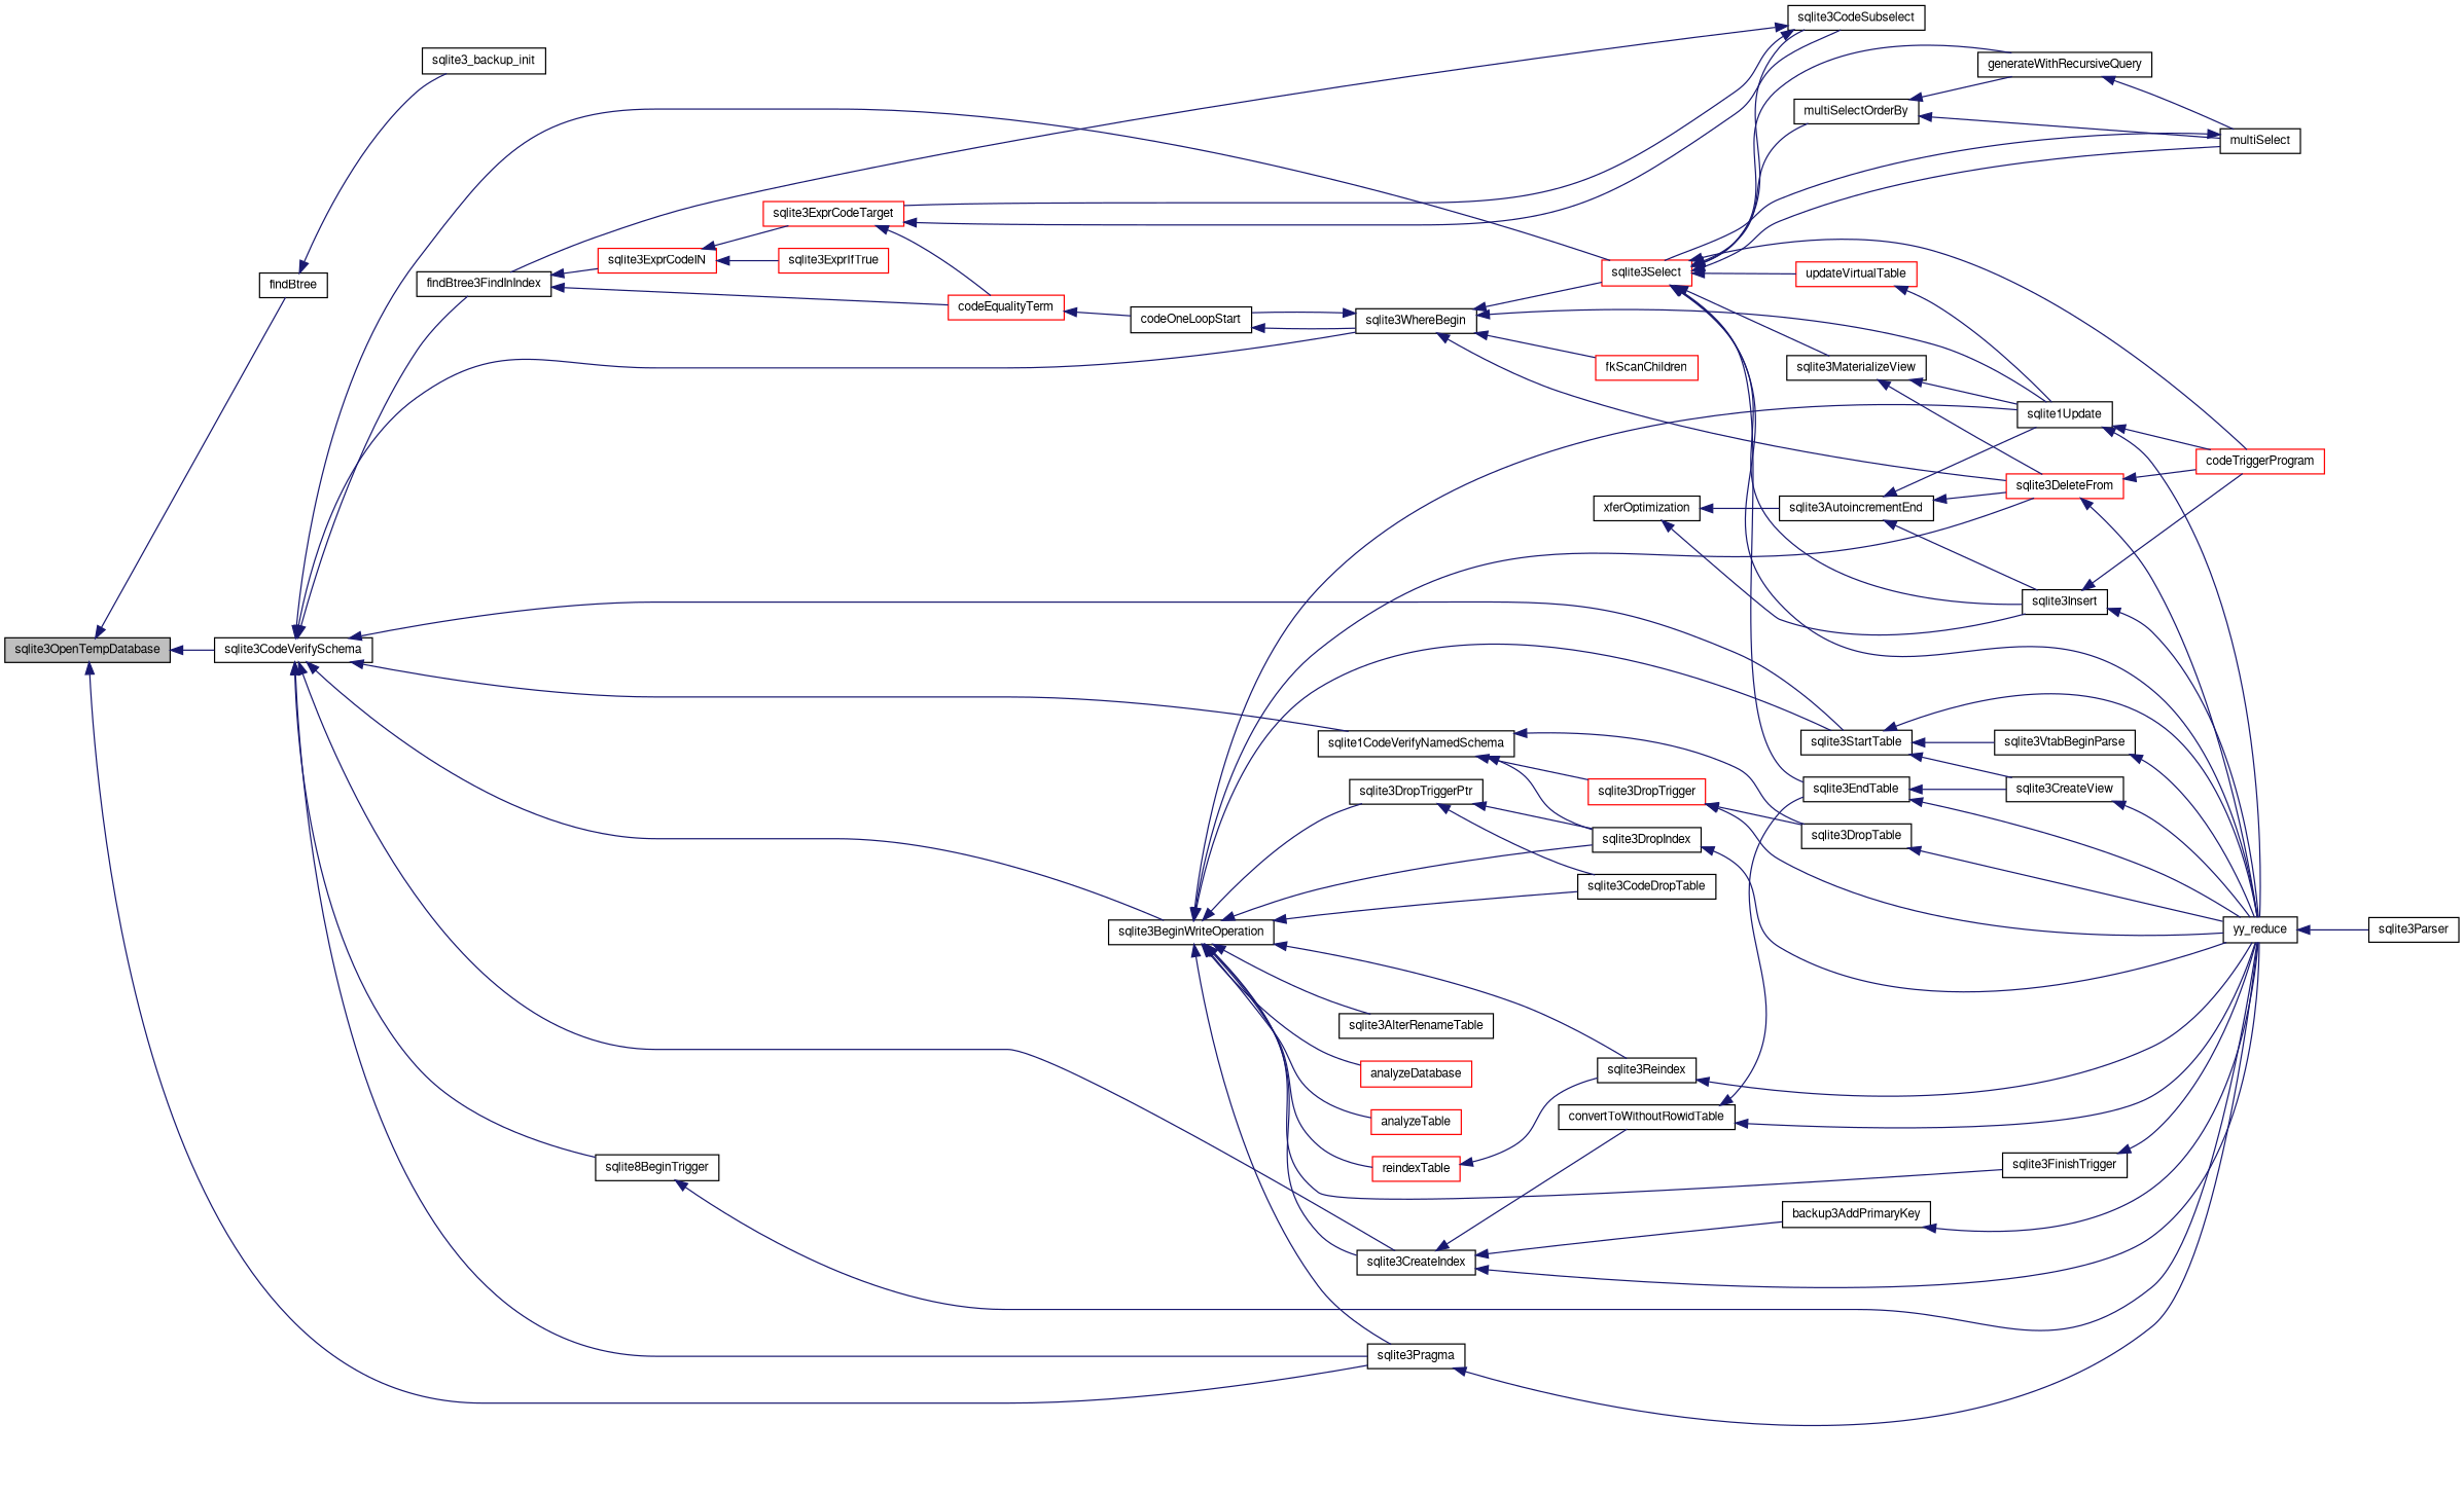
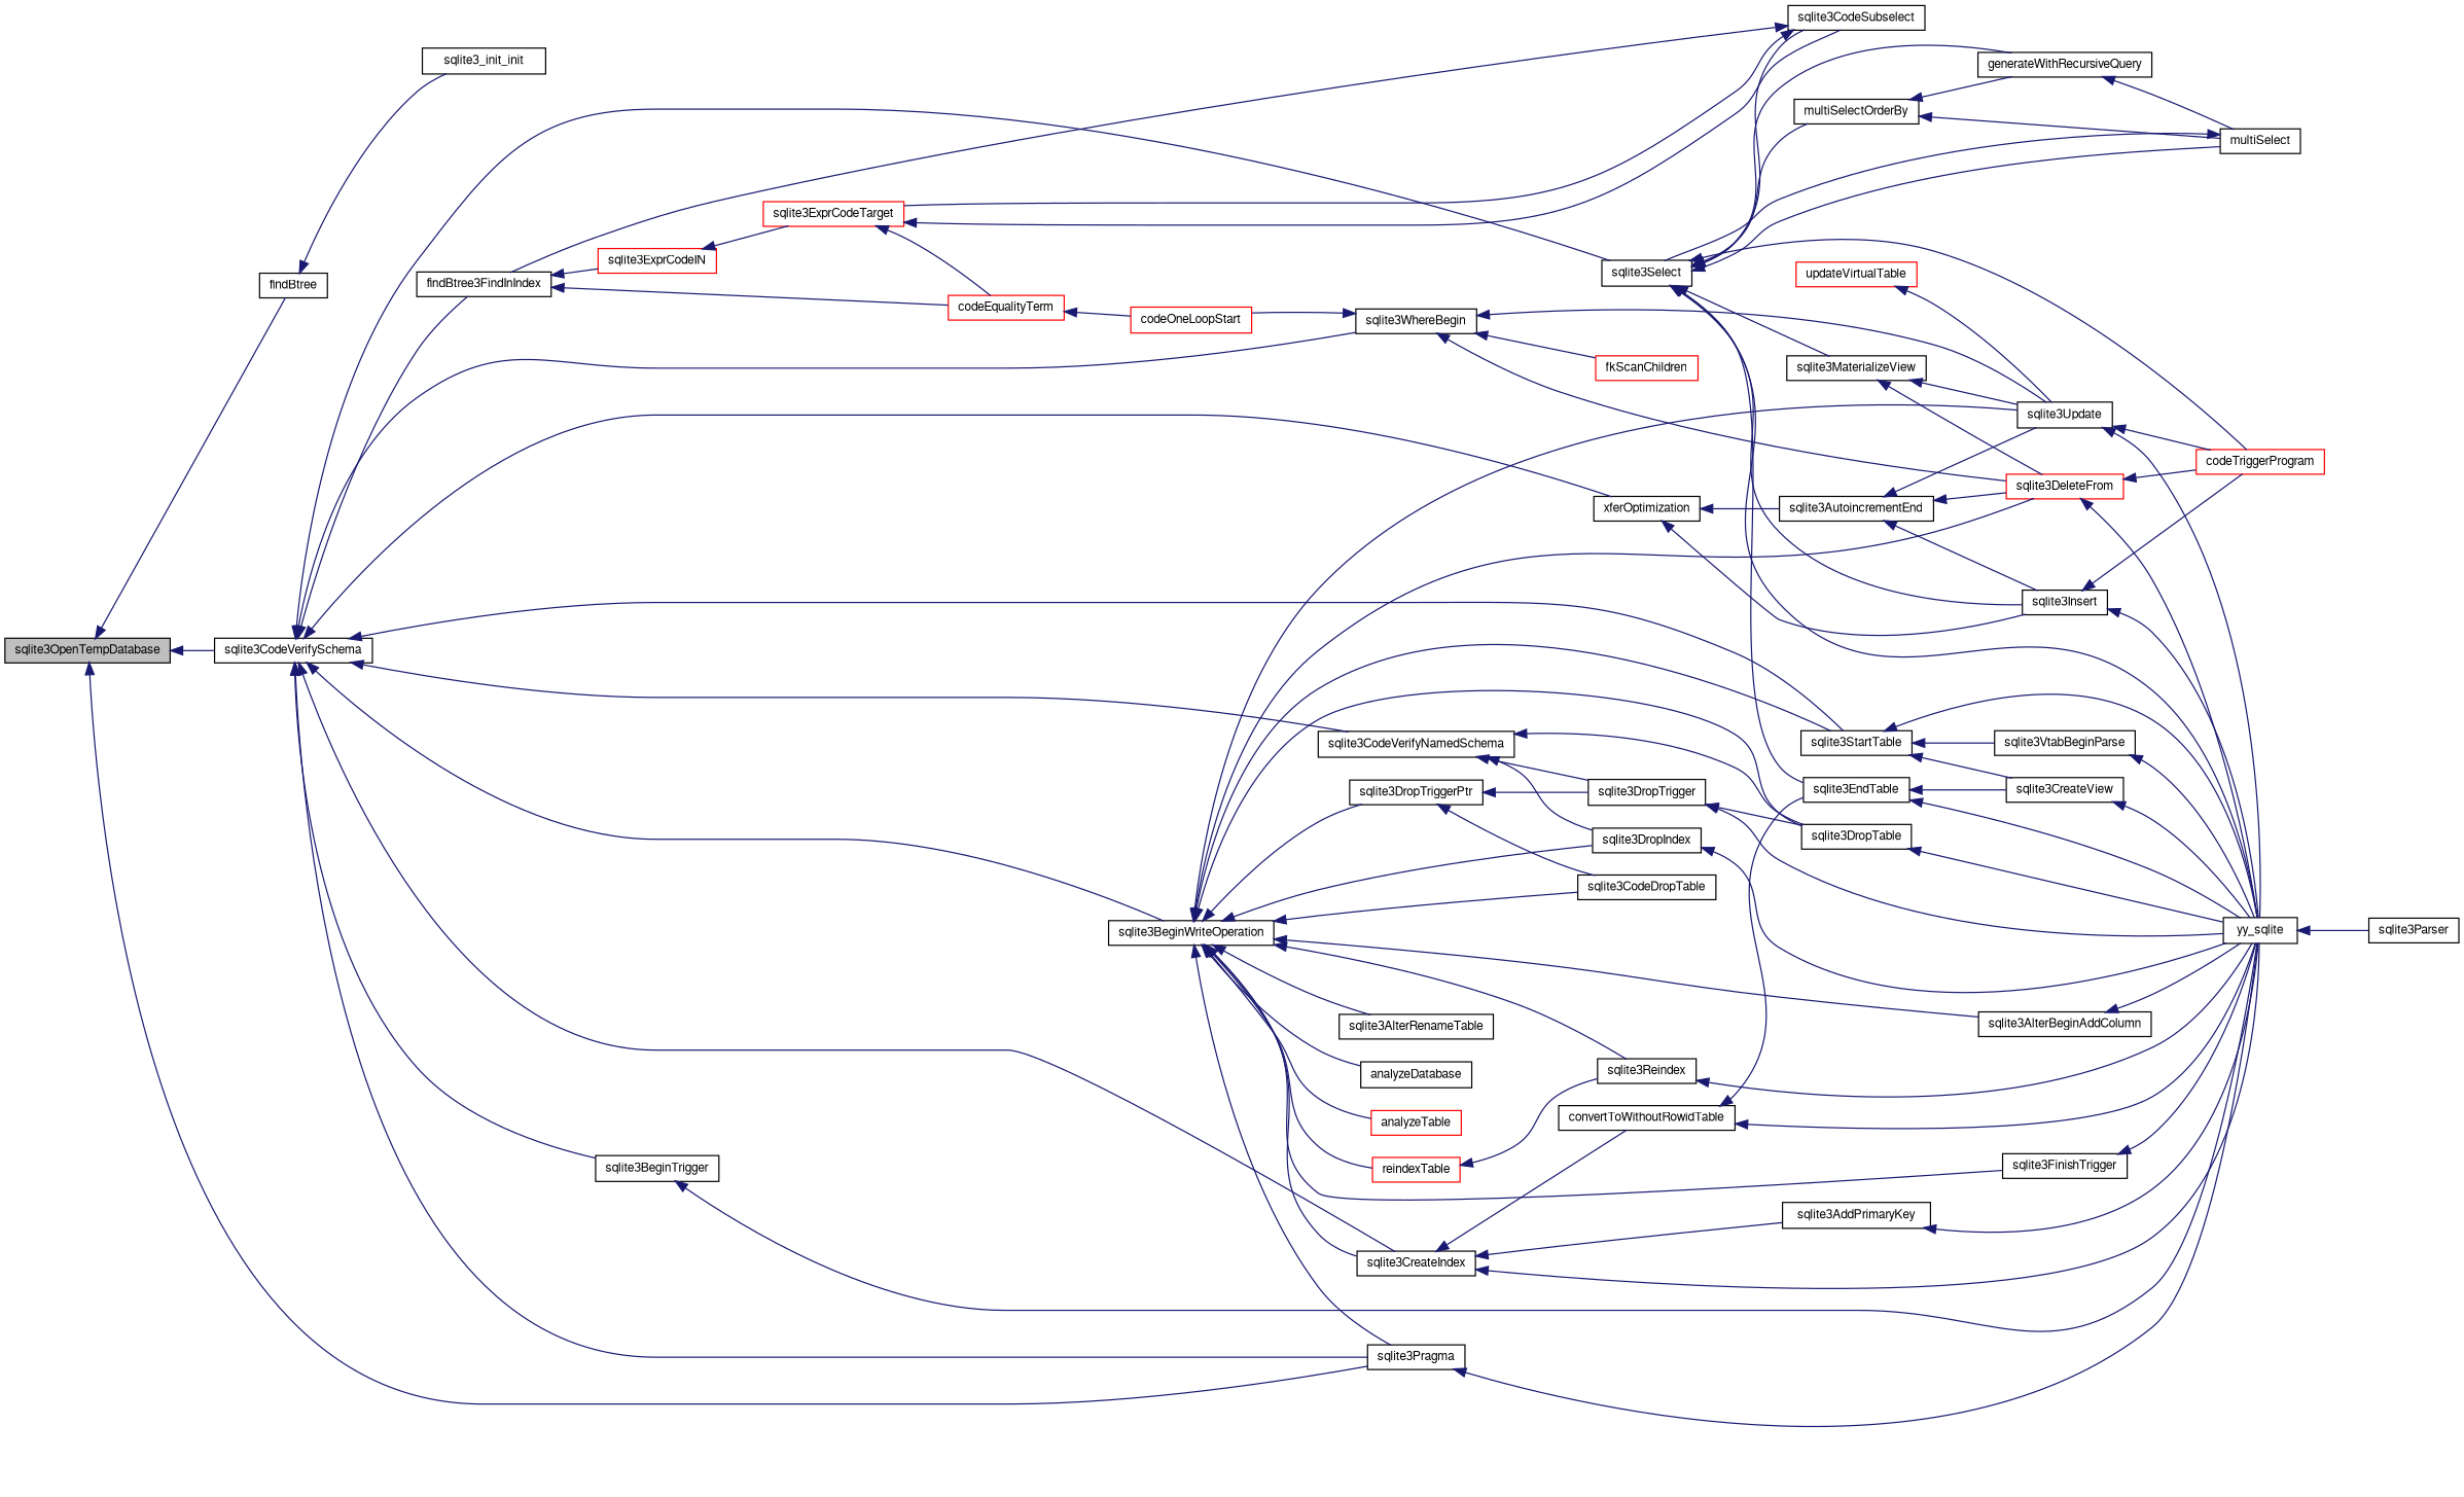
  digraph {
    rankdir=LR
    node [color=black fillcolor=white fontname=FreeSans fontsize=10 shape=record style=filled]
    edge [color=midnightblue dir=back fontname=FreeSans fontsize=10 labelfontname=FreeSans labelfontsize=10 style=solid]
    n1 [fillcolor=grey75 fontcolor=black height=0.2 label=sqlite3OpenTempDatabase width=0.4]
    n2 [height=0.2 label=findBtree width=0.4]
    n3 [height=0.2 label=sqlite3CodeVerifySchema width=0.4]
    n4 [height=0.2 label=sqlite3Pragma width=0.4]
-   n5 [height=0.2 label=sqlite3_backup_init width=0.4]
+   n5 [height=0.2 label=sqlite3_init_init width=0.4]
    n6 [height=0.2 label=findBtree3FindInIndex width=0.4]
    n7 [height=0.2 label=sqlite3WhereBegin width=0.4]
-   n8 [color=red height=0.2 label=sqlite3Select width=0.4]
+   n8 [height=0.2 label=sqlite3Select width=0.4]
    n9 [height=0.2 label=sqlite3StartTable width=0.4]
    n10 [height=0.2 label=sqlite3CreateIndex width=0.4]
-   n11 [height=0.2 label=sqlite1CodeVerifyNamedSchema width=0.4]
+   n11 [height=0.2 label=sqlite3CodeVerifyNamedSchema width=0.4]
    n12 [height=0.2 label=sqlite3BeginWriteOperation width=0.4]
    n13 [height=0.2 label=xferOptimization width=0.4]
-   n14 [height=0.2 label=sqlite8BeginTrigger width=0.4]
-   n15 [height=0.2 label=yy_reduce width=0.4]
+   n14 [height=0.2 label=sqlite3BeginTrigger width=0.4]
+   n15 [height=0.2 label=yy_sqlite width=0.4]
    n16 [color=red height=0.2 label=sqlite3ExprCodeIN width=0.4]
    n17 [color=red height=0.2 label=codeEqualityTerm width=0.4]
-   n18 [height=0.2 label=codeOneLoopStart width=0.4]
+   n18 [color=red height=0.2 label=codeOneLoopStart width=0.4]
    n19 [color=red height=0.2 label=sqlite3DeleteFrom width=0.4]
    n20 [color=red height=0.2 label=fkScanChildren width=0.4]
-   n21 [height=0.2 label=sqlite1Update width=0.4]
+   n21 [height=0.2 label=sqlite3Update width=0.4]
    n22 [height=0.2 label=sqlite3CodeSubselect width=0.4]
    n23 [color=red height=0.2 label=codeTriggerProgram width=0.4]
    n24 [height=0.2 label=sqlite3EndTable width=0.4]
    n25 [height=0.2 label=sqlite3MaterializeView width=0.4]
    n26 [height=0.2 label=sqlite3Insert width=0.4]
    n27 [height=0.2 label=generateWithRecursiveQuery width=0.4]
    n28 [height=0.2 label=multiSelect width=0.4]
    n29 [height=0.2 label=multiSelectOrderBy width=0.4]
    n30 [color=red height=0.2 label=updateVirtualTable width=0.4]
    n31 [height=0.2 label=sqlite3CreateView width=0.4]
    n32 [height=0.2 label=sqlite3VtabBeginParse width=0.4]
-   n33 [height=0.2 label=backup3AddPrimaryKey width=0.4]
+   n33 [height=0.2 label=sqlite3AddPrimaryKey width=0.4]
    n34 [height=0.2 label=convertToWithoutRowidTable width=0.4]
    n35 [height=0.2 label=sqlite3DropTable width=0.4]
    n36 [height=0.2 label=sqlite3DropIndex width=0.4]
-   n37 [color=red height=0.2 label=sqlite3DropTrigger width=0.4]
+   n37 [height=0.2 label=sqlite3DropTrigger width=0.4]
    n38 [height=0.2 label=sqlite3AlterRenameTable width=0.4]
-   n40 [color=red height=0.2 label=analyzeDatabase width=0.4]
+   n39 [height=0.2 label=sqlite3AlterBeginAddColumn width=0.4]
+   n40 [height=0.2 label=analyzeDatabase width=0.4]
    n41 [color=red height=0.2 label=analyzeTable width=0.4]
    n42 [height=0.2 label=sqlite3CodeDropTable width=0.4]
    n43 [color=red height=0.2 label=reindexTable width=0.4]
    n44 [height=0.2 label=sqlite3Reindex width=0.4]
    n45 [height=0.2 label=sqlite3FinishTrigger width=0.4]
    n46 [height=0.2 label=sqlite3DropTriggerPtr width=0.4]
    n47 [height=0.2 label=sqlite3AutoincrementEnd width=0.4]
    n48 [color=red height=0.2 label=sqlite3ExprCodeTarget width=0.4]
-   n49 [color=red height=0.2 label=sqlite3ExprIfTrue width=0.4]
    n50 [height=0.2 label=sqlite3Parser width=0.4]
    n1 -> n2
    n1 -> n3
    n1 -> n4
    n2 -> n5
    n3 -> n4
    n3 -> n6
    n3 -> n7
    n3 -> n8
    n3 -> n9
    n3 -> n10
    n3 -> n11
    n3 -> n12
+   n3 -> n13
    n3 -> n14
    n4 -> n15
    n6 -> n16
    n6 -> n17
-   n7 -> n8
    n7 -> n18
    n7 -> n19
    n7 -> n20
    n7 -> n21
    n8 -> n15
    n8 -> n22
    n8 -> n23
    n8 -> n24
    n8 -> n25
    n8 -> n26
    n8 -> n27
    n8 -> n28
    n8 -> n29
-   n8 -> n30
    n9 -> n15
    n9 -> n31
    n9 -> n32
    n10 -> n15
    n10 -> n33
    n10 -> n34
    n11 -> n35
    n11 -> n36
    n11 -> n37
    n12 -> n4
    n12 -> n9
    n12 -> n10
    n12 -> n19
    n12 -> n21
+   n12 -> n35
    n12 -> n36
    n12 -> n38
+   n12 -> n39
    n12 -> n40
    n12 -> n41
    n12 -> n42
    n12 -> n43
    n12 -> n44
    n12 -> n45
    n12 -> n46
    n13 -> n26
    n13 -> n47
    n14 -> n15
    n15 -> n50
    n16 -> n48
-   n16 -> n49
    n17 -> n18
-   n18 -> n7
    n19 -> n15
    n19 -> n23
    n21 -> n15
    n21 -> n23
    n22 -> n6
    n22 -> n48
    n24 -> n15
    n24 -> n31
    n25 -> n19
    n25 -> n21
    n26 -> n15
    n26 -> n23
    n27 -> n28
    n28 -> n8
    n29 -> n27
    n29 -> n28
    n30 -> n21
    n31 -> n15
    n32 -> n15
    n33 -> n15
    n34 -> n15
    n34 -> n24
    n35 -> n15
    n36 -> n15
    n37 -> n15
    n37 -> n35
+   n39 -> n15
    n43 -> n44
    n44 -> n15
    n45 -> n15
-   n46 -> n36
+   n46 -> n37
    n46 -> n42
    n47 -> n19
    n47 -> n21
    n47 -> n26
    n48 -> n17
    n48 -> n22
  }
